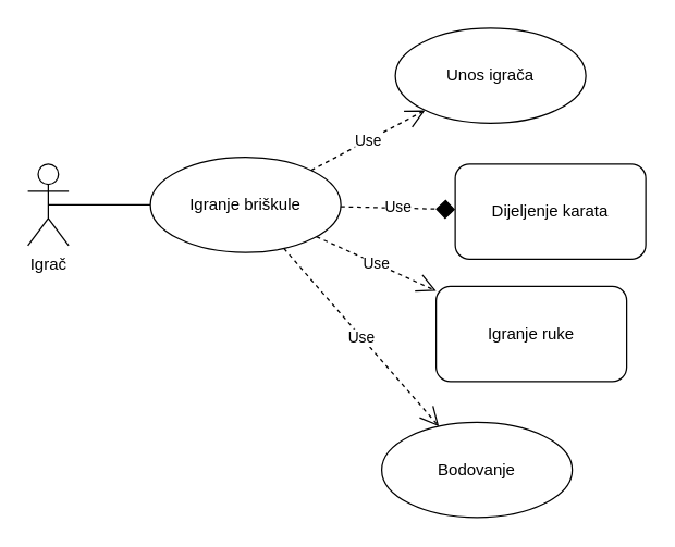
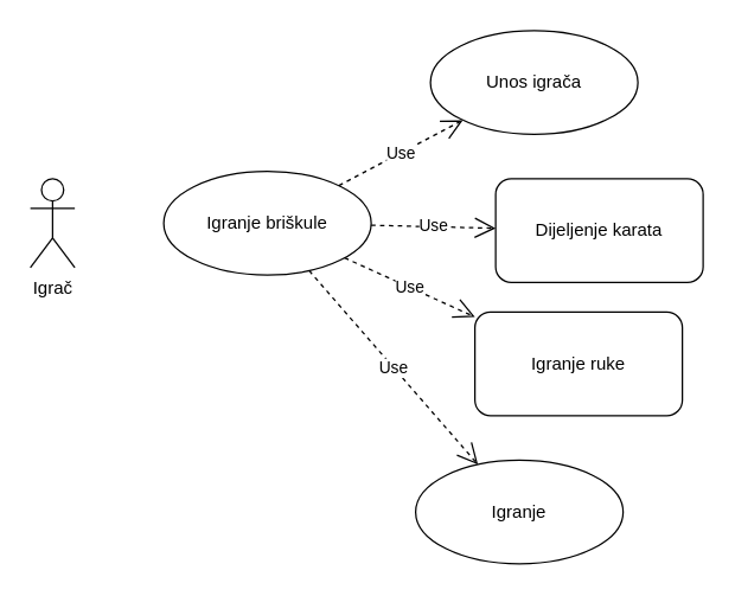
  <mxCell id="0" />
  <mxCell id="1" parent="0" />
  <mxCell id="2" value="Igrač" style="shape=umlActor;verticalLabelPosition=bottom;verticalAlign=top;html=1;" vertex="1" parent="1"><mxGeometry x="20" y="120" width="30" height="60" as="geometry" /></mxCell>
  <mxCell id="3" value="Igranje briškule" style="ellipse;whiteSpace=wrap;html=1;" vertex="1" parent="1"><mxGeometry x="110" y="115" width="140" height="70" as="geometry" /></mxCell>
- <mxCell id="4" value="" style="endArrow=none;html=1;exitX=0.5;exitY=0.5;exitDx=0;exitDy=0;exitPerimeter=0;" edge="1" parent="1" source="2" target="3"><mxGeometry width="50" height="50" relative="1" as="geometry"><mxPoint x="310" y="590" as="sourcePoint" /><mxPoint x="360" y="540" as="targetPoint" /></mxGeometry></mxCell>
  <mxCell id="5" value="Unos igrača" style="ellipse;whiteSpace=wrap;html=1;" vertex="1" parent="1"><mxGeometry x="290" y="20" width="140" height="70" as="geometry" /></mxCell>
  <mxCell id="6" value="Dijeljenje karata" style="whiteSpace=wrap;html=1;rounded=1;" vertex="1" parent="1"><mxGeometry x="334" y="120" width="140" height="70" as="geometry" /></mxCell>
  <mxCell id="7" value="Igranje ruke" style="whiteSpace=wrap;html=1;rounded=1;" vertex="1" parent="1"><mxGeometry x="320" y="210" width="140" height="70" as="geometry" /></mxCell>
- <mxCell id="8" value="Bodovanje" style="ellipse;whiteSpace=wrap;html=1;" vertex="1" parent="1"><mxGeometry x="280" y="310" width="140" height="70" as="geometry" /></mxCell>
+ <mxCell id="8" value="Igranje" style="ellipse;whiteSpace=wrap;html=1;" vertex="1" parent="1"><mxGeometry x="280" y="310" width="140" height="70" as="geometry" /></mxCell>
  <mxCell id="9" value="Use" style="endArrow=open;endSize=12;dashed=1;html=1;" edge="1" parent="1" source="3" target="5"><mxGeometry width="160" relative="1" as="geometry"><mxPoint x="250" y="570" as="sourcePoint" /><mxPoint x="410" y="570" as="targetPoint" /></mxGeometry></mxCell>
- <mxCell id="10" value="Use" style="endArrow=diamond;endSize=12;dashed=1;html=1;" edge="1" parent="1" source="3" target="6"><mxGeometry width="160" relative="1" as="geometry"><mxPoint x="238.193" y="134.616" as="sourcePoint" /><mxPoint x="321.858" y="90.408" as="targetPoint" /></mxGeometry></mxCell>
+ <mxCell id="10" value="Use" style="endArrow=open;endSize=12;dashed=1;html=1;" edge="1" parent="1" source="3" target="6"><mxGeometry width="160" relative="1" as="geometry"><mxPoint x="238.193" y="134.616" as="sourcePoint" /><mxPoint x="321.858" y="90.408" as="targetPoint" /></mxGeometry></mxCell>
  <mxCell id="11" value="Use" style="endArrow=open;endSize=12;dashed=1;html=1;" edge="1" parent="1" source="3" target="7"><mxGeometry width="160" relative="1" as="geometry"><mxPoint x="259.947" y="161.363" as="sourcePoint" /><mxPoint x="344.07" y="163.439" as="targetPoint" /></mxGeometry></mxCell>
  <mxCell id="12" value="Use" style="endArrow=open;endSize=12;dashed=1;html=1;" edge="1" parent="1" source="3" target="8"><mxGeometry width="160" relative="1" as="geometry"><mxPoint x="242.063" y="183.396" as="sourcePoint" /><mxPoint x="348.092" y="231.518" as="targetPoint" /></mxGeometry></mxCell>
